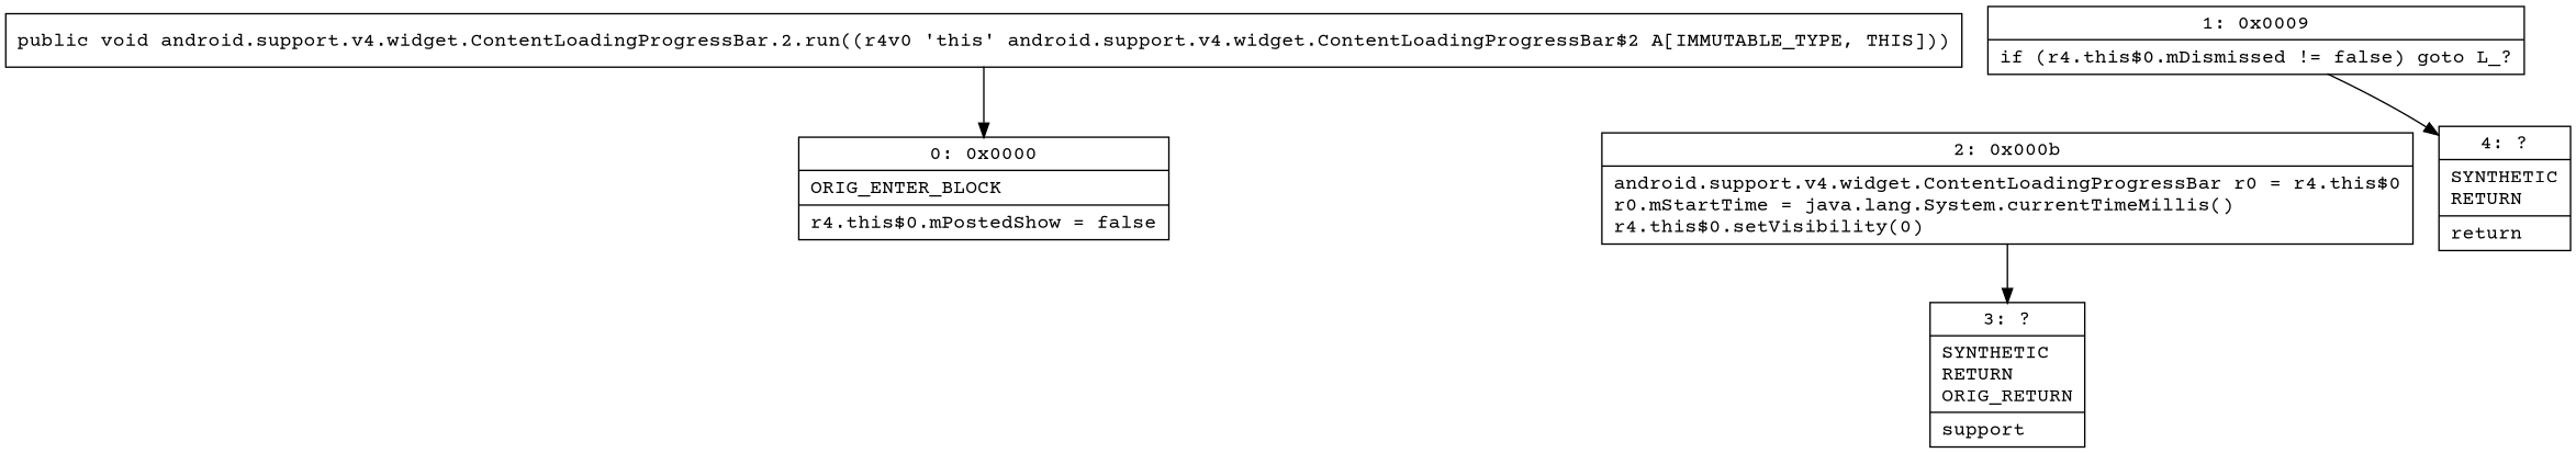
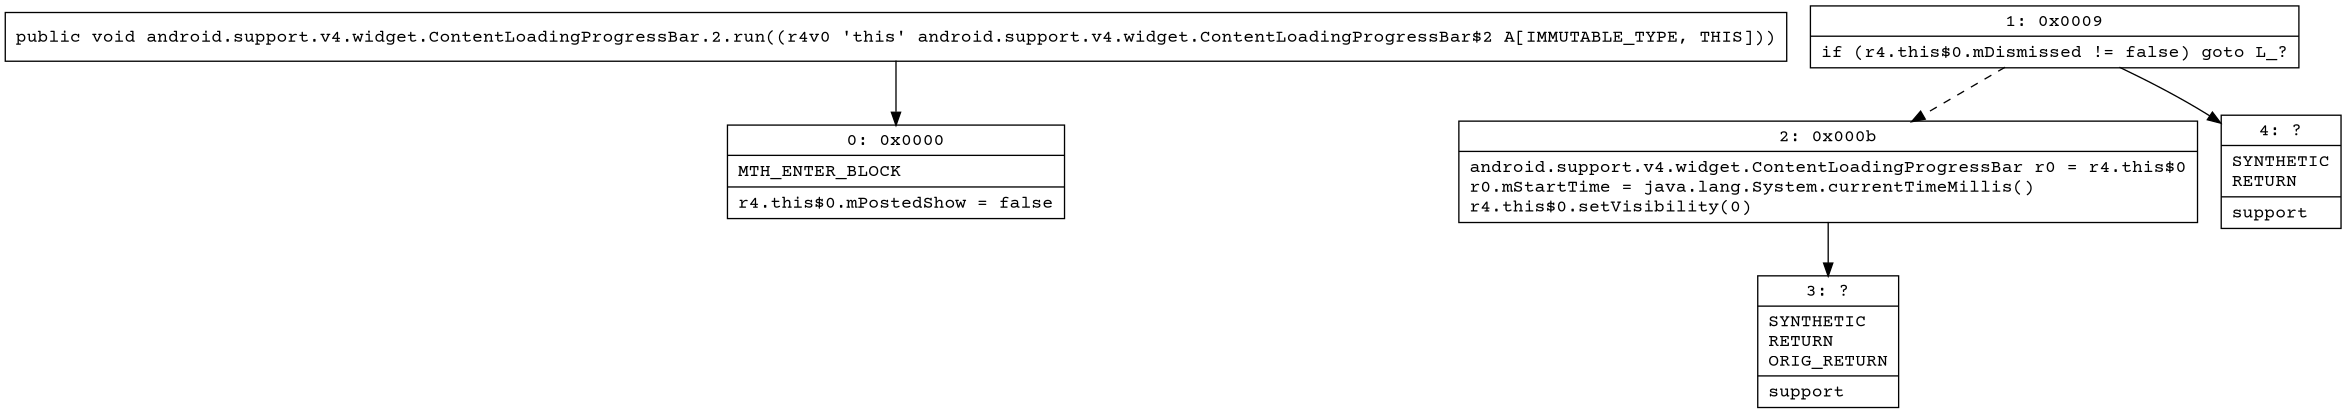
  digraph {
    fontname="Courier Prime"
    node [fontname="Courier Prime" shape=record]
    edge [fontname="Courier Prime"]
-   n1 [label="{0\:\ 0x0000|ORIG_ENTER_BLOCK\l|r4.this$0.mPostedShow = false\l}"]
+   n1 [label="{0\:\ 0x0000|MTH_ENTER_BLOCK\l|r4.this$0.mPostedShow = false\l}"]
    n2 [label="{1\:\ 0x0009|if (r4.this$0.mDismissed != false) goto L_?\l}"]
    n3 [label="{2\:\ 0x000b|android.support.v4.widget.ContentLoadingProgressBar r0 = r4.this$0\lr0.mStartTime = java.lang.System.currentTimeMillis()\lr4.this$0.setVisibility(0)\l}"]
-   n4 [label="{4\:\ ?|SYNTHETIC\lRETURN\l|return\l}"]
+   n4 [label="{4\:\ ?|SYNTHETIC\lRETURN\l|support\l}"]
    n5 [label="{3\:\ ?|SYNTHETIC\lRETURN\lORIG_RETURN\l|support\l}"]
    n6 [label="{public void android.support.v4.widget.ContentLoadingProgressBar.2.run((r4v0 'this' android.support.v4.widget.ContentLoadingProgressBar$2 A[IMMUTABLE_TYPE, THIS])) }"]
+   n2 -> n3 [style=dashed]
    n2 -> n4
    n3 -> n5
    n6 -> n1
  }
